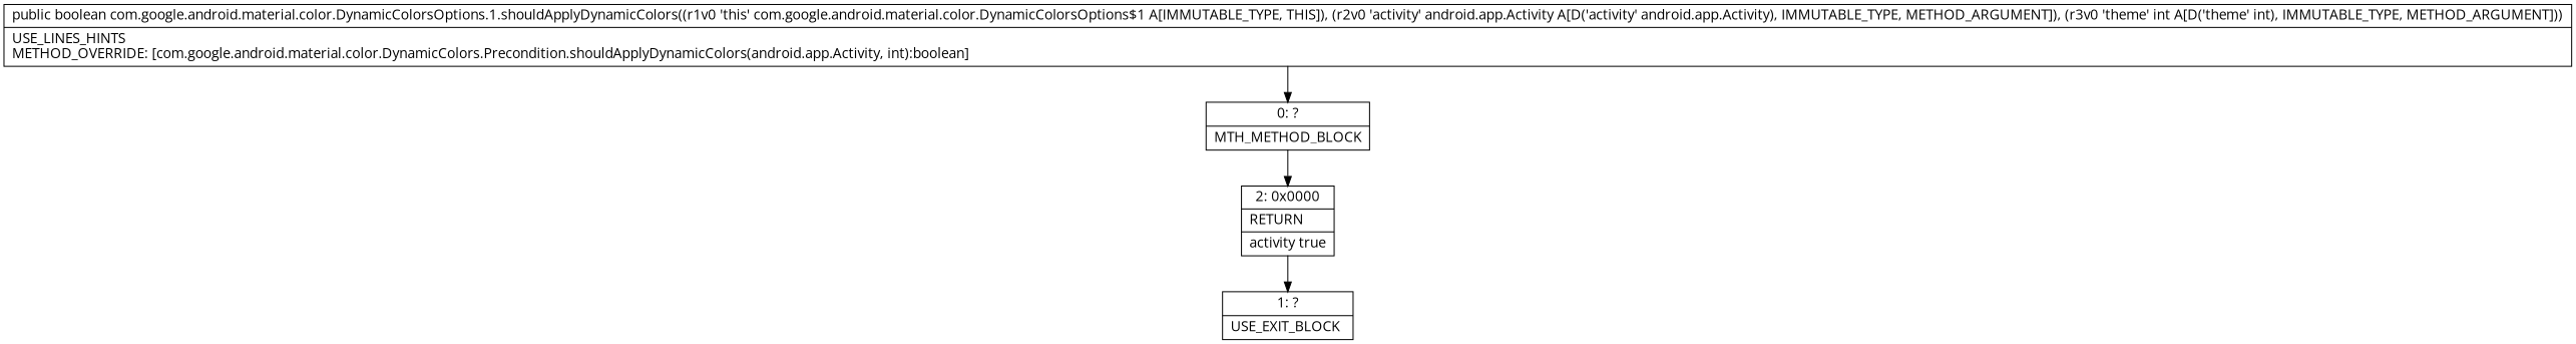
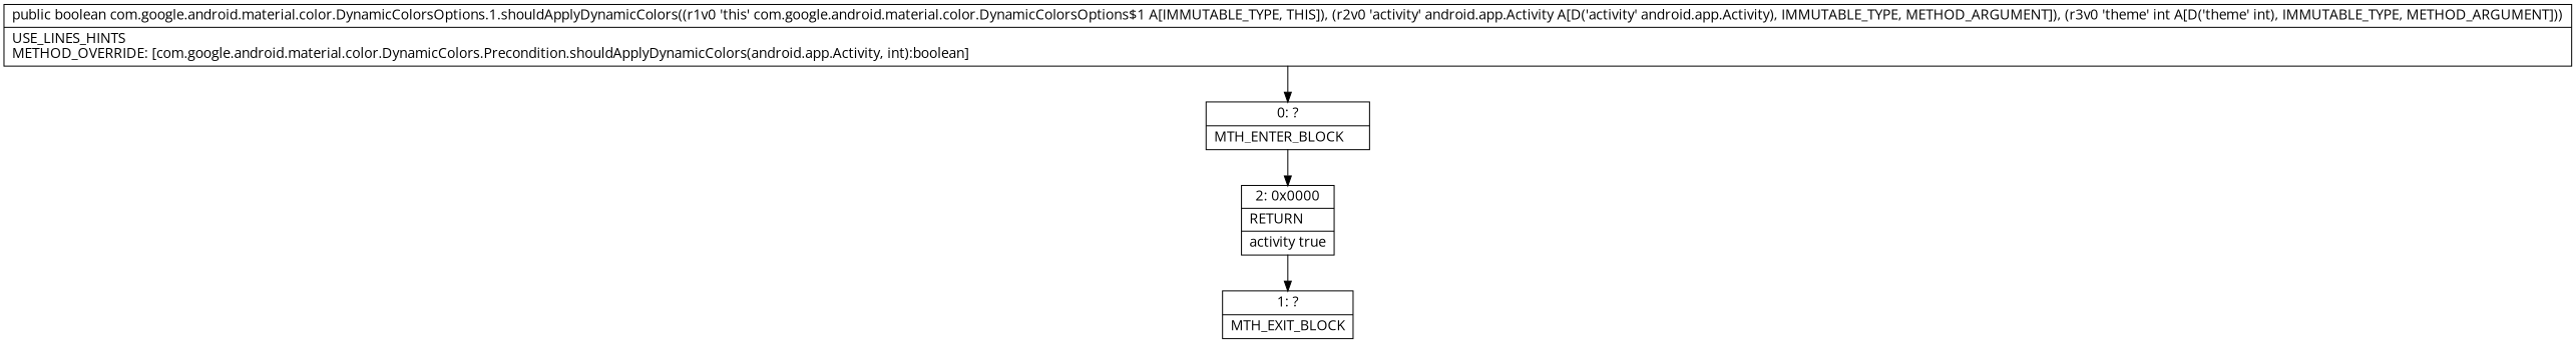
  digraph {
    fontname="Open Sans"
    node [fontname="Open Sans" shape=record]
    edge [fontname="Open Sans"]
-   n1 [label="{0\:\ ?|MTH_METHOD_BLOCK\l}"]
+   n1 [label="{0\:\ ?|MTH_ENTER_BLOCK\l}"]
    n2 [label="{2\:\ 0x0000|RETURN\l|activity true\l}"]
-   n3 [label="{1\:\ ?|USE_EXIT_BLOCK\l}"]
+   n3 [label="{1\:\ ?|MTH_EXIT_BLOCK\l}"]
    n4 [label="{public boolean com.google.android.material.color.DynamicColorsOptions.1.shouldApplyDynamicColors((r1v0 'this' com.google.android.material.color.DynamicColorsOptions$1 A[IMMUTABLE_TYPE, THIS]), (r2v0 'activity' android.app.Activity A[D('activity' android.app.Activity), IMMUTABLE_TYPE, METHOD_ARGUMENT]), (r3v0 'theme' int A[D('theme' int), IMMUTABLE_TYPE, METHOD_ARGUMENT]))  | USE_LINES_HINTS\lMETHOD_OVERRIDE: [com.google.android.material.color.DynamicColors.Precondition.shouldApplyDynamicColors(android.app.Activity, int):boolean]\l}"]
    n1 -> n2
    n2 -> n3
    n4 -> n1
  }
